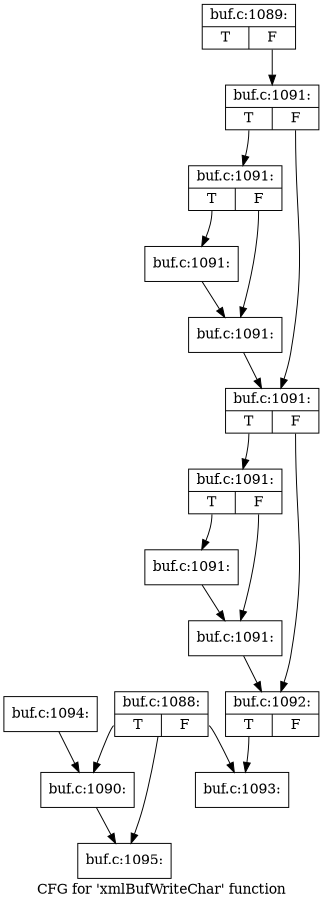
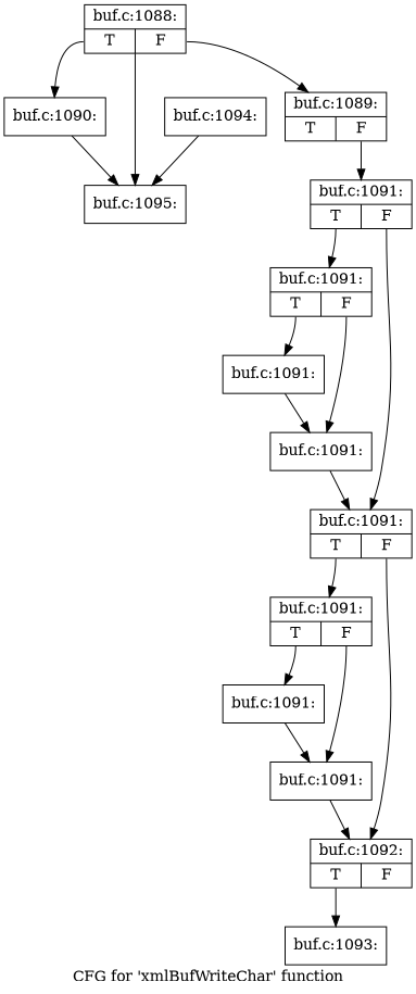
  digraph {
    label="CFG for 'xmlBufWriteChar' function"
    node [shape=record]
    n1 [label="{buf.c:1088:|{<s0>T|<s1>F}}"]
    n2 [label="{buf.c:1090:}"]
    n3 [label="{buf.c:1089:|{<s0>T|<s1>F}}"]
    n4 [label="{buf.c:1095:}"]
    n5 [label="{buf.c:1091:|{<s0>T|<s1>F}}"]
    n6 [label="{buf.c:1091:|{<s0>T|<s1>F}}"]
    n7 [label="{buf.c:1091:|{<s0>T|<s1>F}}"]
    n8 [label="{buf.c:1091:}"]
    n9 [label="{buf.c:1091:}"]
    n10 [label="{buf.c:1091:|{<s0>T|<s1>F}}"]
    n11 [label="{buf.c:1092:|{<s0>T|<s1>F}}"]
    n12 [label="{buf.c:1091:}"]
    n13 [label="{buf.c:1091:}"]
    n14 [label="{buf.c:1093:}"]
    n15 [label="{buf.c:1094:}"]
    n1 -> n2 [tailport=s0]
-   n1 -> n14 [tailport=s1]
+   n1 -> n3 [tailport=s1]
    n1 -> n4
    n2 -> n4
    n3 -> n5 [tailport=s1]
    n5 -> n6 [tailport=s0]
    n5 -> n7 [tailport=s1]
    n6 -> n8 [tailport=s0]
    n6 -> n9 [tailport=s1]
    n7 -> n10 [tailport=s0]
    n7 -> n11 [tailport=s1]
    n8 -> n9
    n9 -> n7
    n10 -> n12 [tailport=s0]
    n10 -> n13 [tailport=s1]
    n11 -> n14 [tailport=s0]
    n12 -> n13
    n13 -> n11
-   n15 -> n2
+   n15 -> n4
  }
